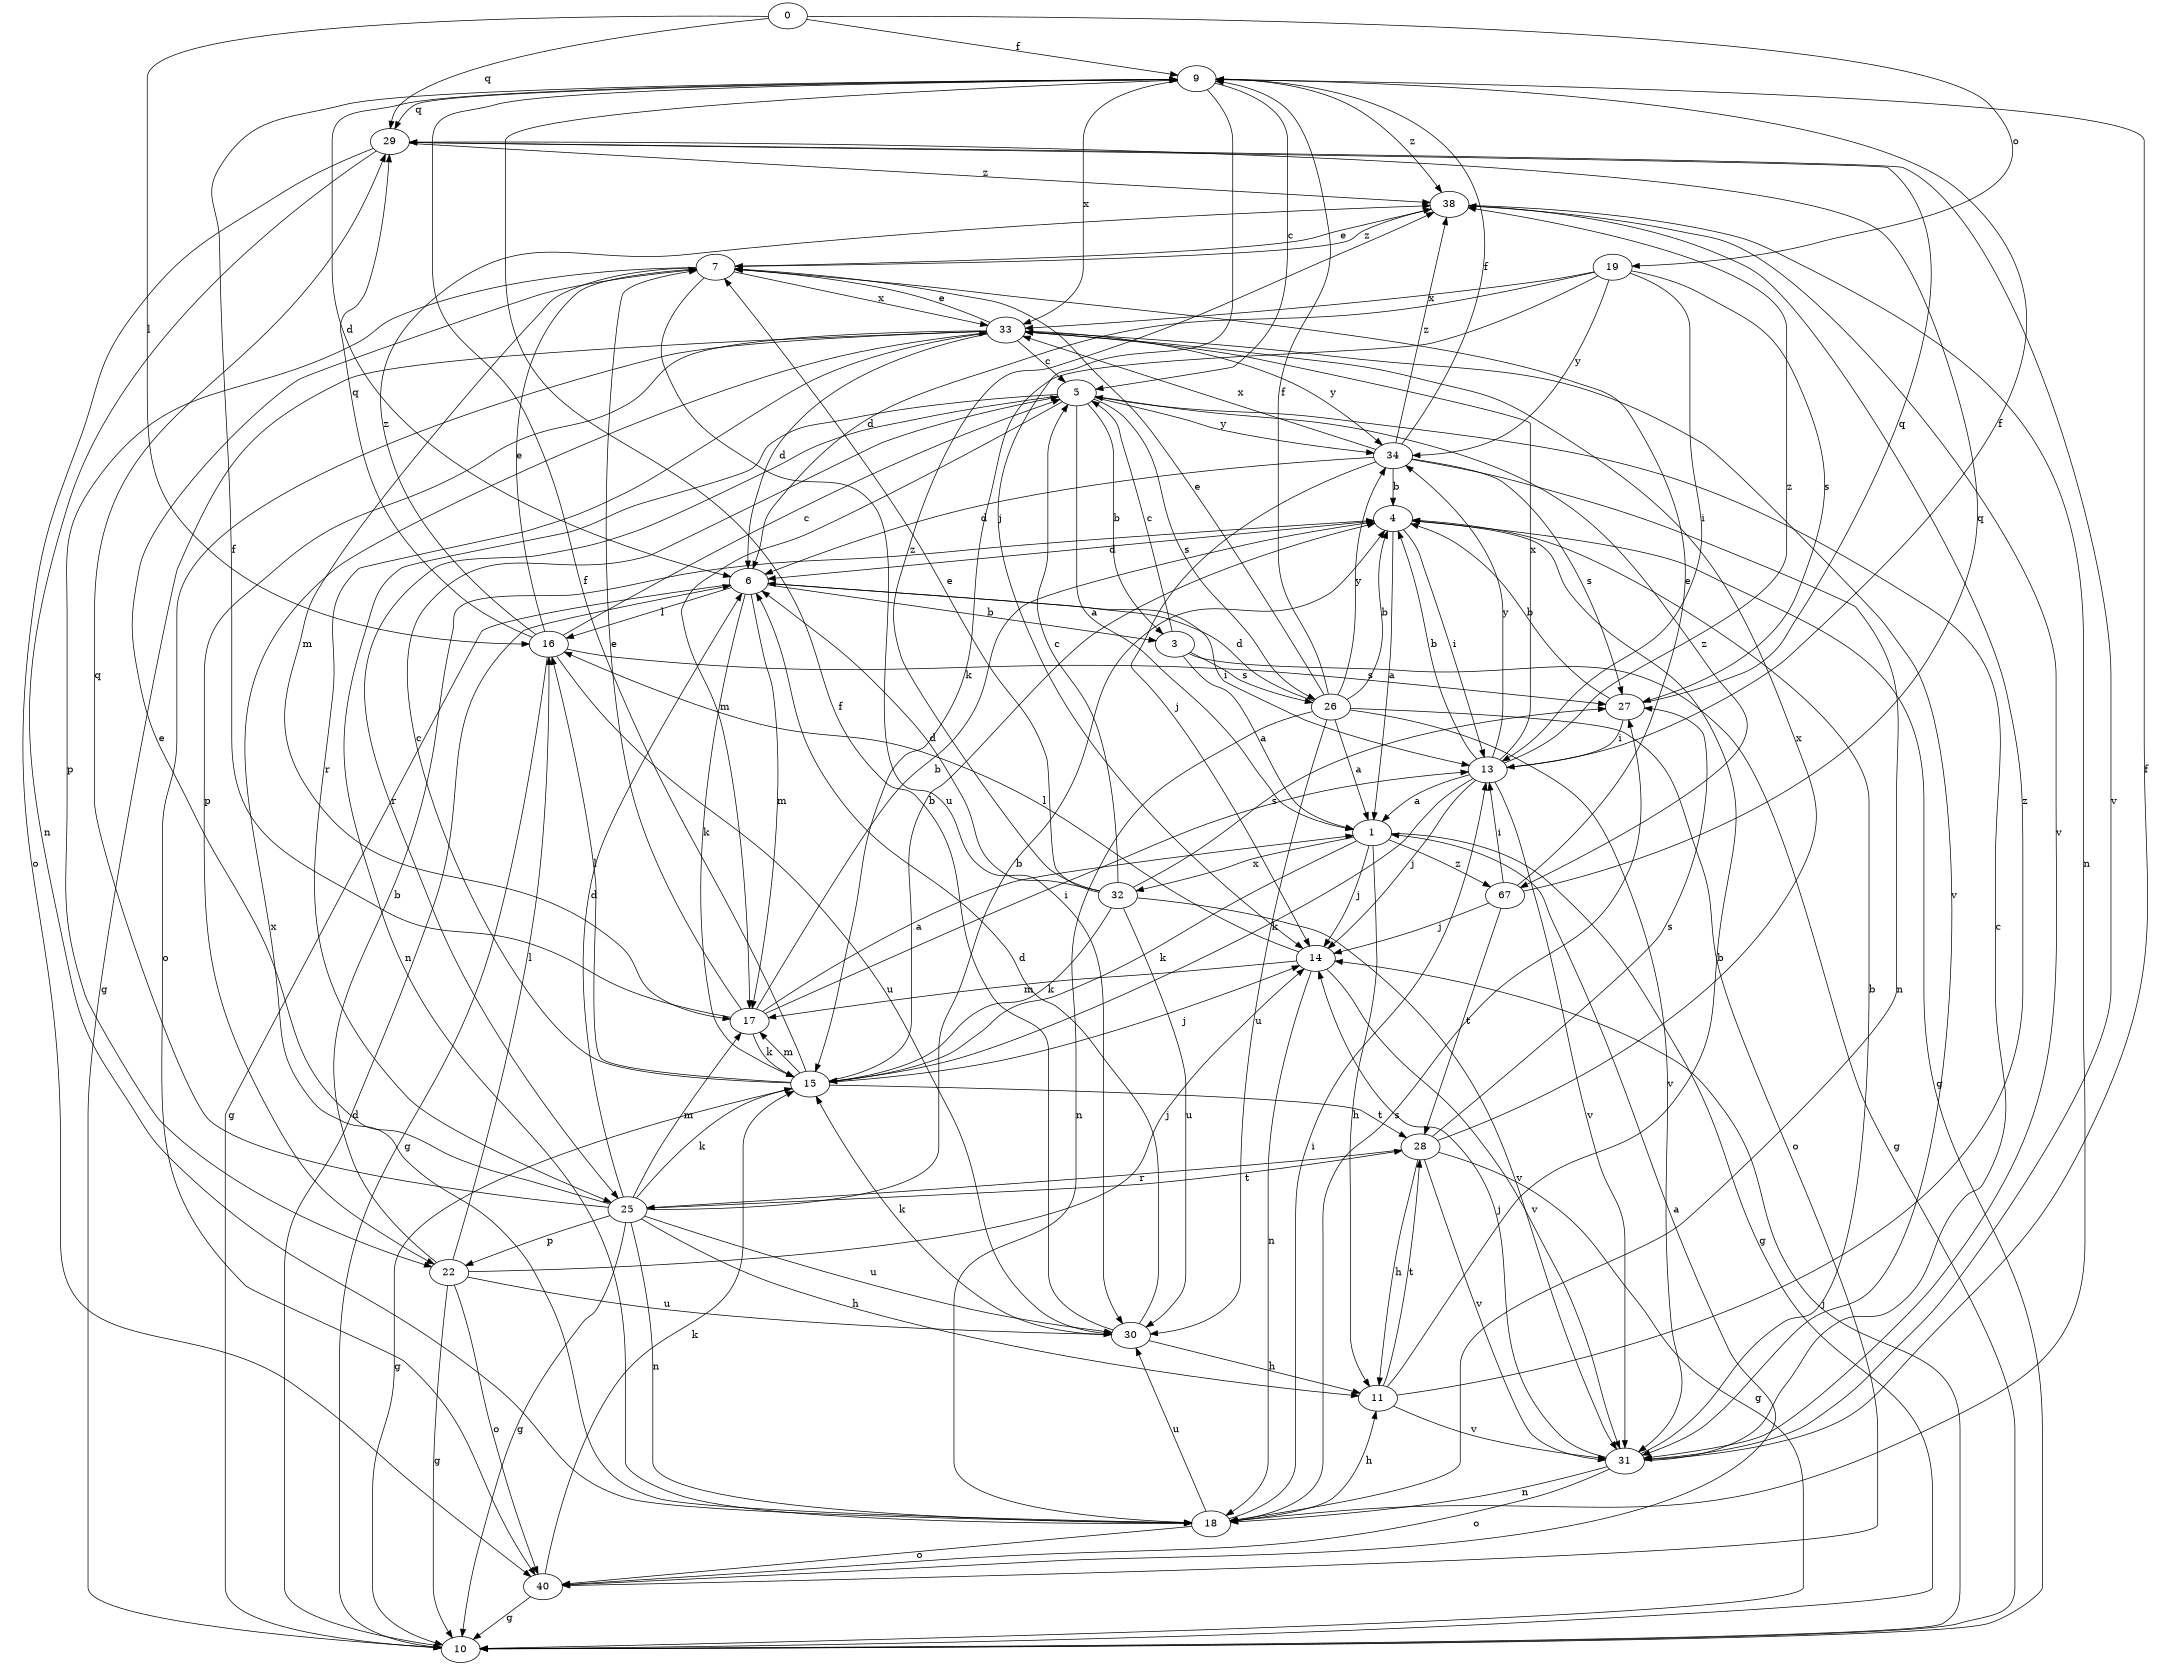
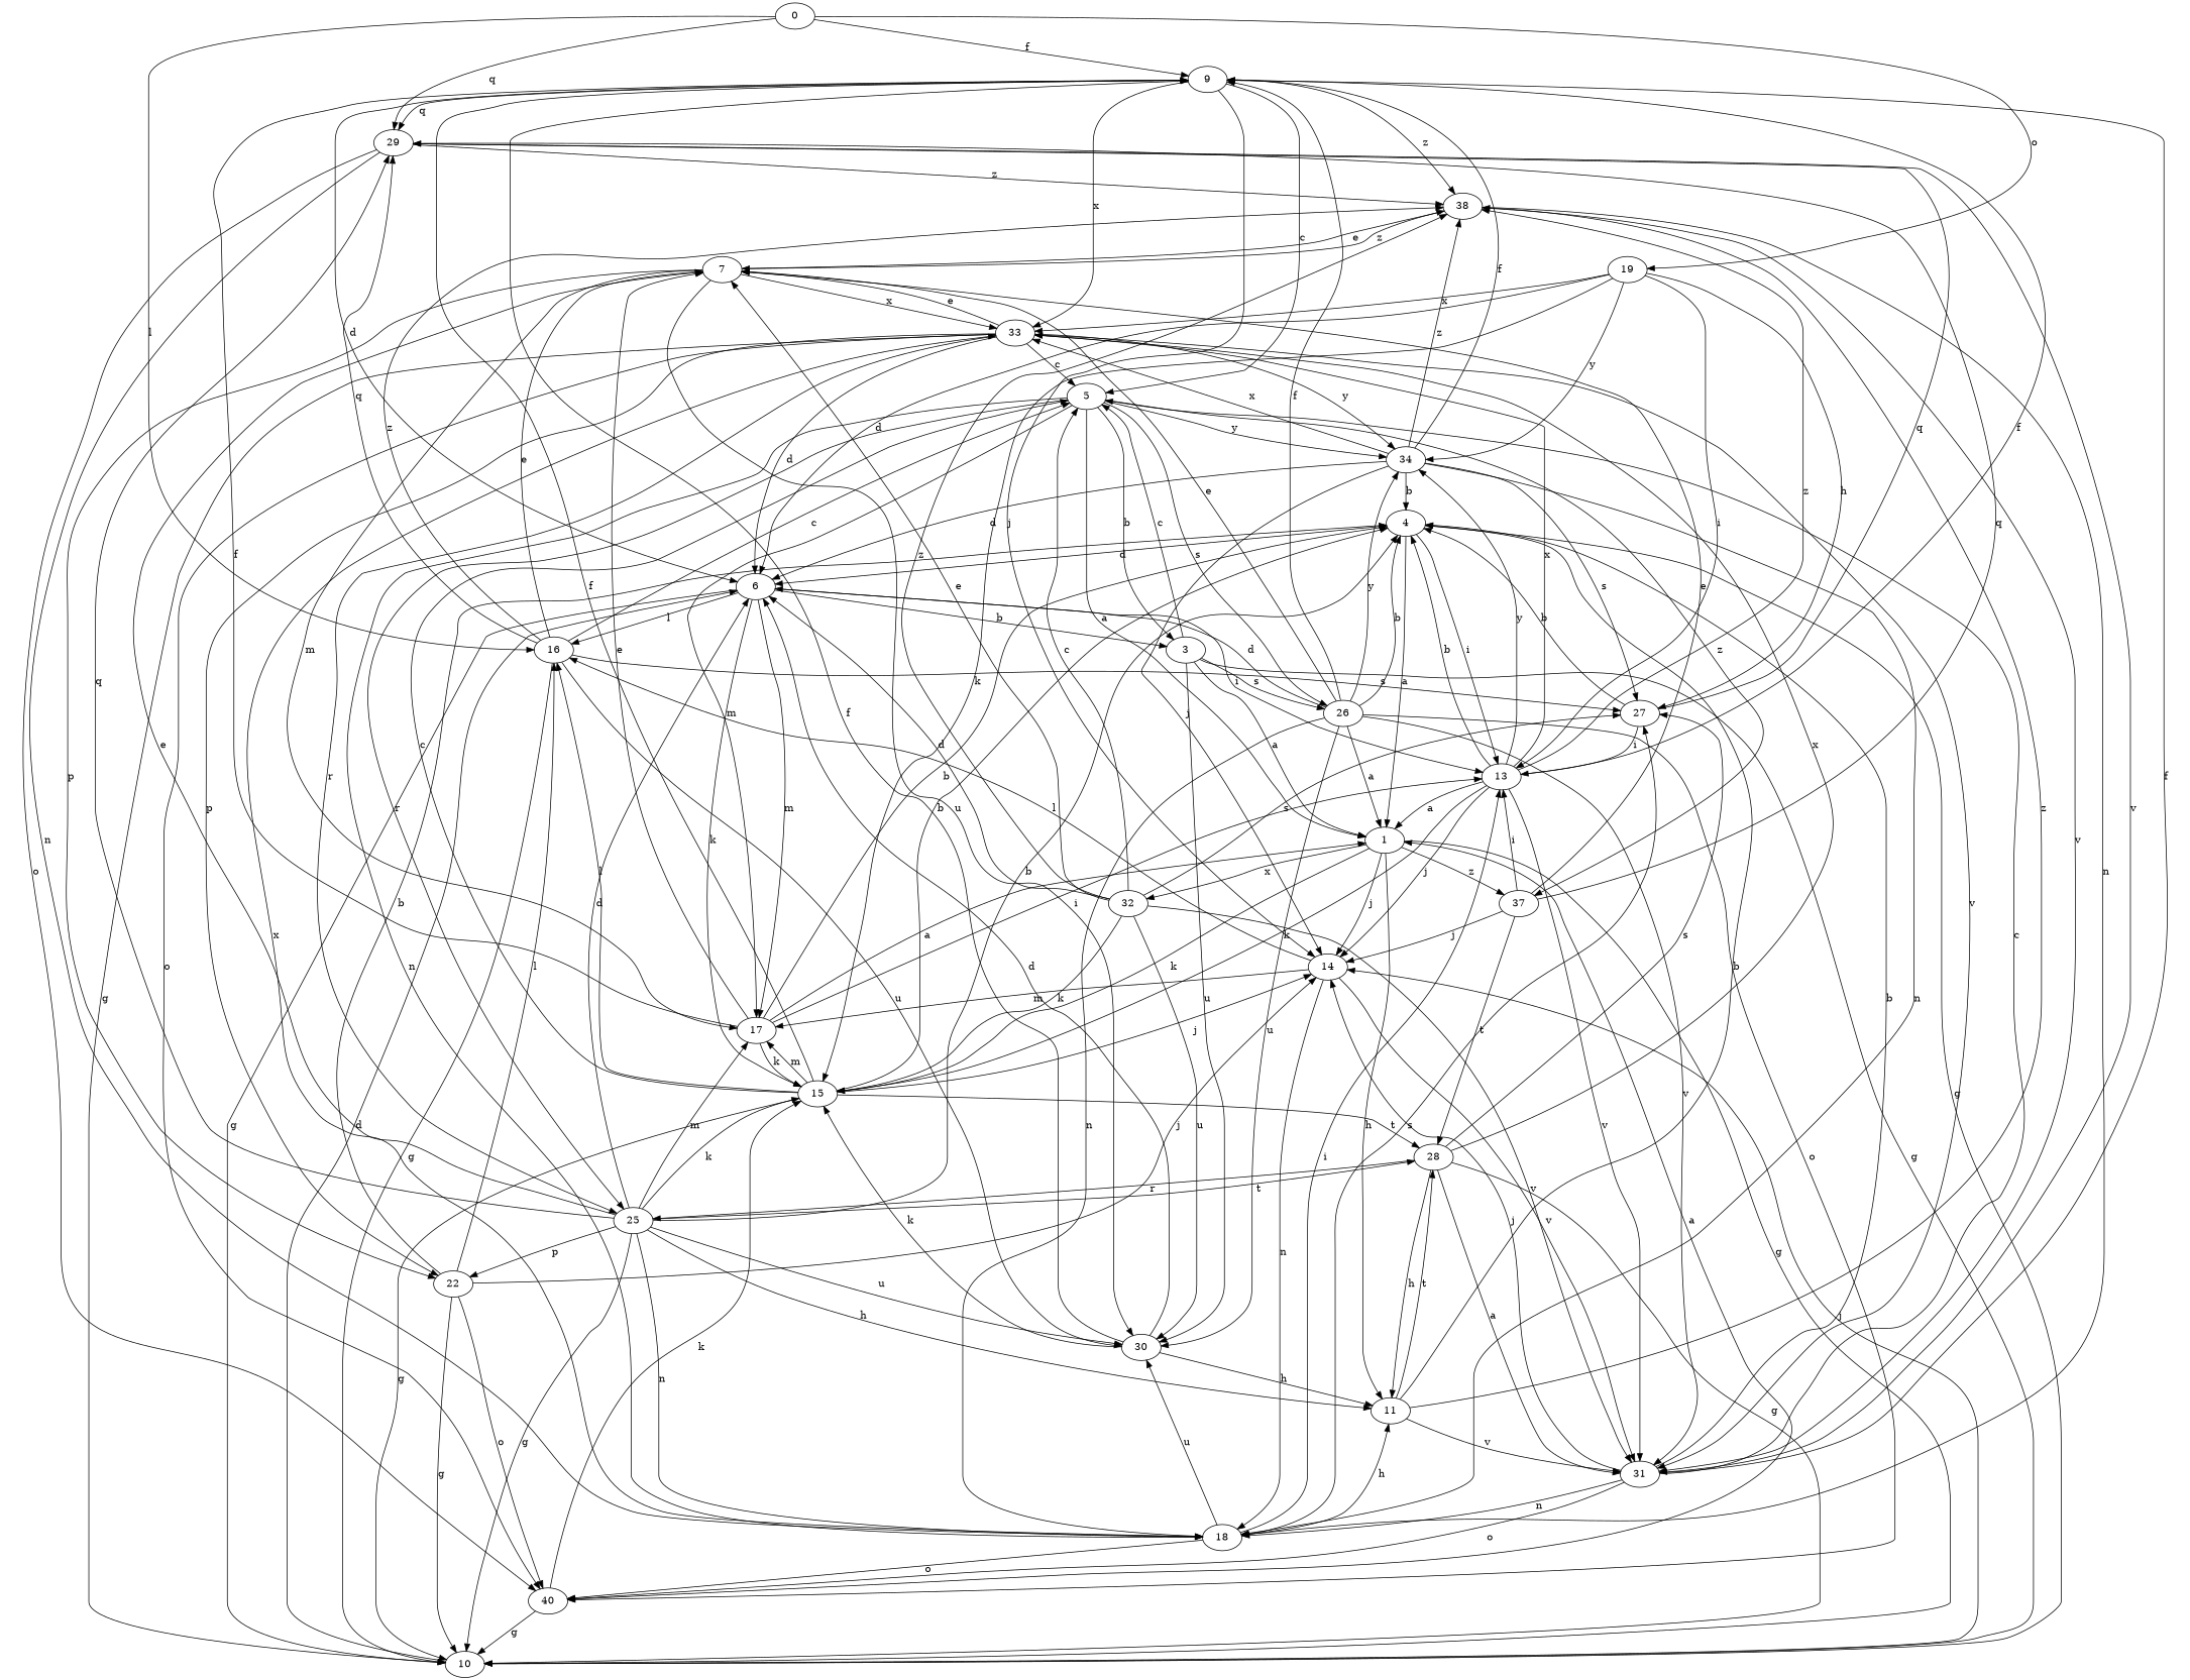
  strict digraph {
    0
    9
    16
    19
    n5 [label=29]
    14
    5
    6
    33
    38
    10
    30
    7
    27
    15
    13
    34
    18
    31
    n20 [label=40]
    1
    11
    32
-   37 [label=67]
+   37
    4
    28
    17
    3
    26
    25
    22
    0 -> 9 [label=f]
    0 -> 16 [label=l]
    0 -> 19 [label=o]
    0 -> n5 [label=q]
    9 -> n5 [label=q]
    9 -> 14 [label=j]
    9 -> 5 [label=c]
    9 -> 6 [label=d]
    9 -> 33 [label=x]
    9 -> 38 [label=z]
    16 -> n5 [label=q]
    16 -> 5 [label=c]
    16 -> 38 [label=z]
    16 -> 10 [label=g]
    16 -> 30 [label=u]
    16 -> 7 [label=e]
    16 -> 27 [label=s]
    19 -> 6 [label=d]
    19 -> 33 [label=x]
-   19 -> 27 [label=s]
+   19 -> 27 [label=h]
    19 -> 15 [label=k]
    19 -> 13 [label=i]
    19 -> 34 [label=y]
    n5 -> 38 [label=z]
    n5 -> 18 [label=n]
    n5 -> 31 [label=v]
    n5 -> n20 [label=o]
    14 -> 16 [label=l]
    14 -> 18 [label=n]
    14 -> 31 [label=v]
    14 -> 17 [label=m]
    5 -> 34 [label=y]
    5 -> 18 [label=n]
    5 -> 1 [label=a]
    5 -> 37 [label=z]
    5 -> 17 [label=m]
    5 -> 3 [label=b]
    5 -> 26 [label=s]
    5 -> 25 [label=r]
    6 -> 16 [label=l]
    6 -> 10 [label=g]
    6 -> 15 [label=k]
    6 -> 13 [label=i]
    6 -> 17 [label=m]
    6 -> 3 [label=b]
    33 -> 5 [label=c]
    33 -> 6 [label=d]
    33 -> 10 [label=g]
    33 -> 7 [label=e]
    33 -> 34 [label=y]
    33 -> 31 [label=v]
    33 -> n20 [label=o]
    33 -> 25 [label=r]
    33 -> 22 [label=p]
    38 -> 7 [label=e]
    38 -> 18 [label=n]
    38 -> 31 [label=v]
    10 -> 14 [label=j]
    10 -> 6 [label=d]
    30 -> 9 [label=f]
    30 -> 6 [label=d]
    30 -> 15 [label=k]
    30 -> 11 [label=h]
    7 -> 33 [label=x]
    7 -> 38 [label=z]
    7 -> 30 [label=u]
    7 -> 17 [label=m]
    7 -> 22 [label=p]
    27 -> n5 [label=q]
    27 -> 13 [label=i]
    27 -> 4 [label=b]
    15 -> 9 [label=f]
    15 -> 16 [label=l]
    15 -> 14 [label=j]
    15 -> 5 [label=c]
    15 -> 10 [label=g]
    15 -> 4 [label=b]
    15 -> 28 [label=t]
    15 -> 17 [label=m]
    13 -> 9 [label=f]
    13 -> 14 [label=j]
    13 -> 33 [label=x]
    13 -> 38 [label=z]
    13 -> 15 [label=k]
    13 -> 34 [label=y]
    13 -> 31 [label=v]
    13 -> 1 [label=a]
    13 -> 4 [label=b]
    34 -> 9 [label=f]
    34 -> 14 [label=j]
    34 -> 6 [label=d]
    34 -> 33 [label=x]
    34 -> 38 [label=z]
    34 -> 27 [label=s]
    34 -> 18 [label=n]
    34 -> 4 [label=b]
    18 -> 33 [label=x]
    18 -> 30 [label=u]
    18 -> 27 [label=s]
    18 -> 13 [label=i]
    18 -> n20 [label=o]
    18 -> 11 [label=h]
    31 -> 9 [label=f]
    31 -> 14 [label=j]
    31 -> 5 [label=c]
    31 -> 18 [label=n]
    31 -> n20 [label=o]
    31 -> 4 [label=b]
    n20 -> 10 [label=g]
    n20 -> 15 [label=k]
    n20 -> 1 [label=a]
    1 -> 14 [label=j]
    1 -> 10 [label=g]
    1 -> 15 [label=k]
    1 -> 11 [label=h]
    1 -> 32 [label=x]
    1 -> 37 [label=z]
    11 -> 38 [label=z]
    11 -> 31 [label=v]
    11 -> 4 [label=b]
    11 -> 28 [label=t]
    32 -> 5 [label=c]
    32 -> 6 [label=d]
    32 -> 38 [label=z]
    32 -> 30 [label=u]
    32 -> 7 [label=e]
    32 -> 27 [label=s]
    32 -> 15 [label=k]
    32 -> 31 [label=v]
    37 -> n5 [label=q]
    37 -> 14 [label=j]
    37 -> 7 [label=e]
    37 -> 13 [label=i]
    37 -> 28 [label=t]
    4 -> 6 [label=d]
    4 -> 10 [label=g]
    4 -> 13 [label=i]
    4 -> 1 [label=a]
    28 -> 33 [label=x]
    28 -> 10 [label=g]
    28 -> 27 [label=s]
-   28 -> 31 [label=v]
+   28 -> 31 [label=a]
    28 -> 11 [label=h]
    28 -> 25 [label=r]
    17 -> 9 [label=f]
    17 -> 7 [label=e]
    17 -> 15 [label=k]
    17 -> 13 [label=i]
    17 -> 1 [label=a]
    17 -> 4 [label=b]
    3 -> 5 [label=c]
    3 -> 10 [label=g]
-   22 -> 30 [label=u]
+   3 -> 30 [label=u]
    3 -> 1 [label=a]
    3 -> 26 [label=s]
    26 -> 9 [label=f]
    26 -> 6 [label=d]
    26 -> 30 [label=u]
    26 -> 7 [label=e]
    26 -> 34 [label=y]
    26 -> 18 [label=n]
    26 -> 31 [label=v]
    26 -> n20 [label=o]
    26 -> 1 [label=a]
    26 -> 4 [label=b]
    25 -> n5 [label=q]
    25 -> 6 [label=d]
    25 -> 10 [label=g]
    25 -> 30 [label=u]
    25 -> 7 [label=e]
    25 -> 15 [label=k]
    25 -> 18 [label=n]
    25 -> 11 [label=h]
    25 -> 4 [label=b]
    25 -> 28 [label=t]
    25 -> 17 [label=m]
    25 -> 22 [label=p]
    22 -> 16 [label=l]
    22 -> 14 [label=j]
    22 -> 10 [label=g]
    22 -> n20 [label=o]
    22 -> 4 [label=b]
  }
